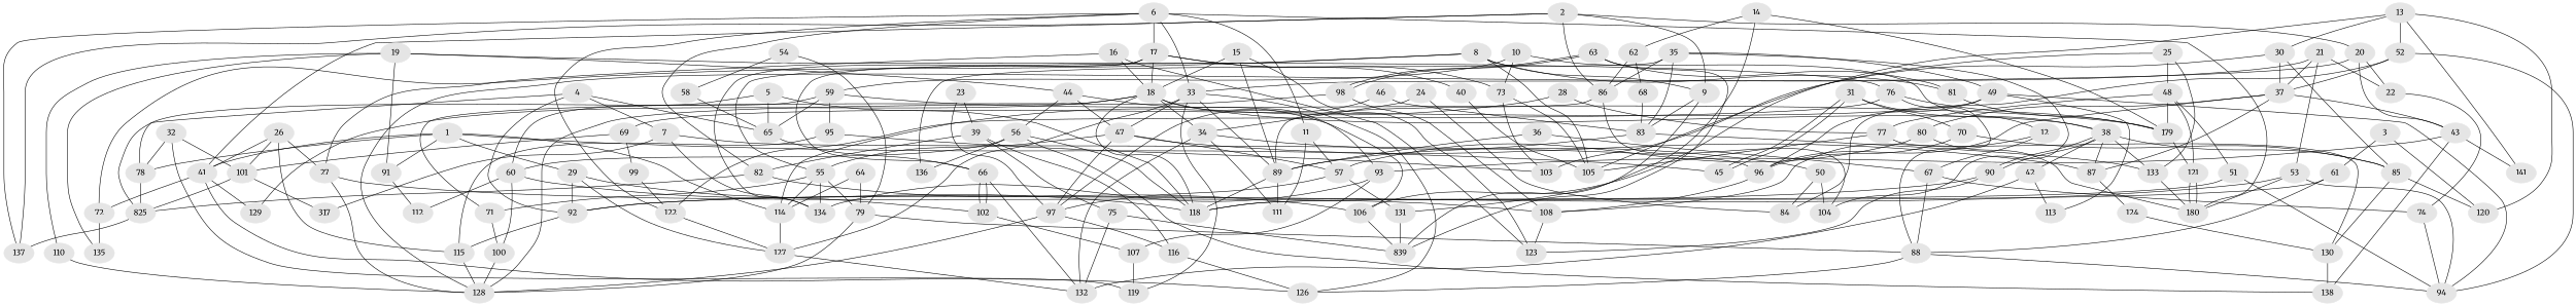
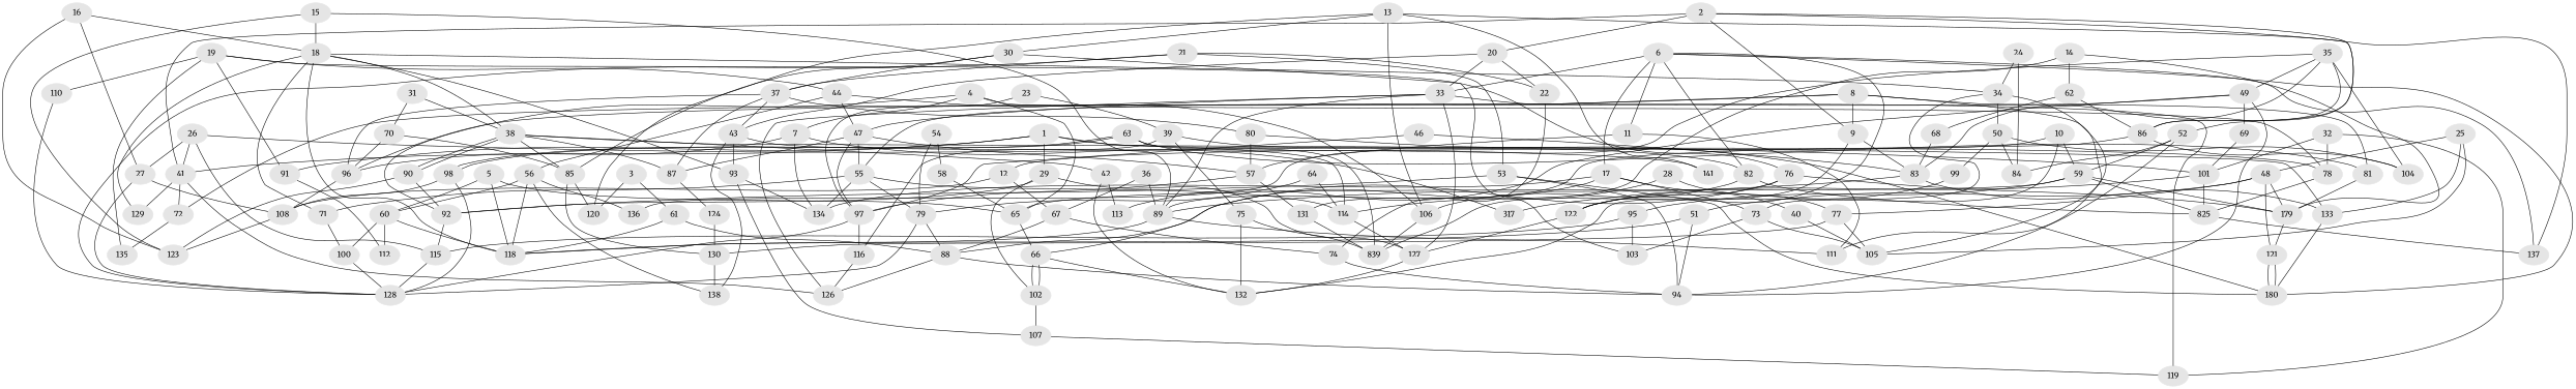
  graph {
    fontname=Merriweather
    node [color=gray90 fontname=Merriweather style=filled]
    edge [fontname=Merriweather]
    1
    29
    41
-   45
    78
    91
    114
    92
    102
    127
    72
    129
    126
    n14 [label=825]
    112
    2
    9
    20
    86
    137
    83
    n22 [label=839]
    33
    22
    43
    89
    104
    3
    61
    120
    118
    88
    4
    7
    65
    96
    n37 [label=317]
    134
    66
    115
    5
    60
    100
    6
    11
    17
    82
    122
    n49 [label=180]
    57
    111
    73
    18
    40
    119
    47
    106
    108
    8
    55
    81
    105
    71
    79
    135
    n66 [label=179]
    133
    10
    12
    59
    67
    95
    103
    131
    97
    74
    123
    13
    30
    52
    141
    37
    85
    84
    94
    14
    62
    68
    121
    15
    34
    38
    93
    16
    27
    128
    132
    50
    87
    42
    90
    107
    19
    44
    76
    110
    56
    138
    21
    53
    80
    23
    39
    75
    116
    24
    25
    48
    77
    51
    26
    101
    28
    130
    31
    70
    32
    99
    35
    49
    136
    113
    69
    36
    124
    46
    54
    58
    63
    98
    64
    1 -- 29
    1 -- 41
-   1 -- 45
    1 -- 78
    1 -- 91
    1 -- 114
    29 -- 92
    29 -- 102
    29 -- 127
    41 -- 72
    41 -- 129
    41 -- 126
    78 -- n14
    91 -- 112
    114 -- 127
    92 -- 115
    102 -- 107
    127 -- 132
    72 -- 135
    n14 -- 137
    2 -- 41
    2 -- 9
    2 -- 20
    2 -- 86
    2 -- 137
    9 -- 83
    9 -- n22
    20 -- 33
    20 -- 22
    20 -- 43
    86 -- 89
    86 -- 104
    83 -- 89
    83 -- 133
    33 -- 127
    33 -- 126
    33 -- 89
    33 -- 119
    33 -- 47
    22 -- 74
    43 -- 141
    43 -- 93
    43 -- 138
    89 -- 118
    89 -- 111
    3 -- 61
    3 -- 120
    61 -- 118
    61 -- 88
    88 -- 126
    88 -- 94
    4 -- 78
    4 -- 92
    4 -- 7
    4 -- 65
    7 -- 96
    7 -- n37
    7 -- 134
    65 -- 66
    96 -- 108
    66 -- 102
    66 -- 102
    66 -- 132
    115 -- 128
    5 -- 118
    5 -- 65
    5 -- 60
    60 -- 112
    60 -- 118
    60 -- 100
    100 -- 128
    6 -- 137
    6 -- 33
    6 -- 11
    6 -- 17
    6 -- 82
    6 -- 122
    6 -- n49
    11 -- 57
    11 -- 111
    17 -- 134
    17 -- 66
    17 -- 73
-   17 -- 18
    17 -- 40
    82 -- n14
    82 -- 106
    122 -- 127
    57 -- 131
    57 -- 97
    73 -- 105
    73 -- 103
    18 -- 129
    18 -- 118
    18 -- 71
    18 -- 34
    18 -- 38
    18 -- 93
    40 -- 105
    47 -- 57
    47 -- 55
    47 -- 97
    47 -- 87
    106 -- n22
    108 -- 123
    8 -- 72
    8 -- 9
    8 -- 55
    8 -- 81
    8 -- 105
    55 -- 114
    55 -- 134
    55 -- 71
    55 -- 79
    81 -- n66
    71 -- 100
    79 -- 88
    79 -- 128
    n66 -- 121
    133 -- n49
    10 -- 73
    10 -- 12
    10 -- 59
    12 -- 108
    12 -- 67
    59 -- n14
    59 -- 65
    59 -- n66
    59 -- 95
    67 -- 88
    67 -- 74
    95 -- 115
    95 -- 103
    131 -- n22
    97 -- 128
    97 -- 116
    74 -- 94
    13 -- 120
    13 -- 106
    13 -- 30
    13 -- 52
    13 -- 141
    30 -- 103
    30 -- 37
    30 -- 85
-   52 -- 37
+   52 -- 59
    52 -- 84
    52 -- 94
    37 -- 43
    37 -- 96
    37 -- 87
    37 -- 80
    85 -- 120
    85 -- 130
    14 -- n66
    14 -- 131
    14 -- 62
    62 -- 86
    62 -- 68
    68 -- 83
    121 -- n49
    121 -- n49
    15 -- 89
    15 -- 18
    15 -- 123
    34 -- 111
    34 -- 132
    34 -- 50
    38 -- 133
    38 -- 85
    38 -- 87
    38 -- 42
    38 -- 90
    38 -- 90
    93 -- 134
    93 -- 107
    16 -- 18
    16 -- 123
    16 -- 27
    27 -- 108
    27 -- 128
    50 -- 104
    50 -- 84
-   69 -- 99
+   50 -- 99
    87 -- 124
    42 -- 132
    42 -- 113
    90 -- 92
    90 -- 123
    107 -- 119
    19 -- 91
    19 -- 135
    19 -- 44
    19 -- 76
    19 -- 110
    44 -- 47
    44 -- 106
    44 -- 56
    76 -- 88
    76 -- 122
    76 -- n66
    110 -- 128
    56 -- 118
    56 -- 60
    56 -- 138
    56 -- 136
    21 -- 22
    21 -- 37
    21 -- 128
    21 -- 53
    53 -- 92
    53 -- n49
    53 -- 94
    80 -- n49
    80 -- 57
    23 -- 97
    23 -- 39
    39 -- 82
    39 -- 75
    39 -- 116
    75 -- n22
    75 -- 132
    116 -- 126
    24 -- 84
    24 -- 34
    25 -- 105
    25 -- 133
    25 -- 48
    48 -- n66
    48 -- 121
    48 -- 77
    48 -- 51
    77 -- 105
    77 -- 130
    51 -- 118
    51 -- 94
    26 -- 41
    26 -- 115
    26 -- 27
    26 -- 101
    101 -- n14
    101 -- n37
    28 -- 114
    28 -- 77
    130 -- 138
-   31 -- 45
-   31 -- 45
    31 -- 38
    31 -- 70
    70 -- 96
    70 -- 85
    32 -- 78
    32 -- 119
    32 -- 101
    99 -- 122
    35 -- 86
    35 -- 83
    35 -- 104
    35 -- 49
    35 -- 136
    49 -- 96
    49 -- 94
    49 -- 113
    49 -- 69
    69 -- 101
    36 -- 89
    36 -- 67
    124 -- 130
    46 -- 83
    46 -- 97
    54 -- 79
    54 -- 58
    58 -- 65
    63 -- n22
    63 -- 81
    63 -- 98
    63 -- 98
    98 -- 108
    98 -- 128
    64 -- 114
    64 -- 79
  }
